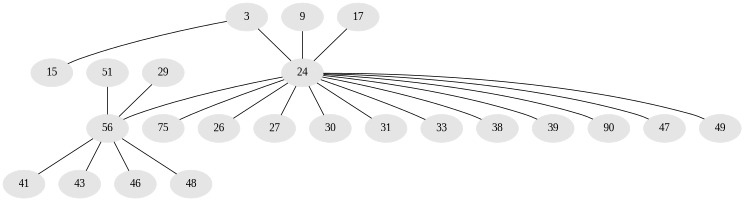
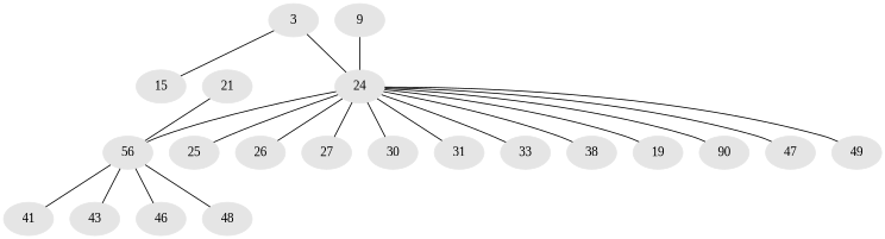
  graph {
    fontname="Liberation Serif"
    node [color=gray90 fontname="Liberation Serif" style=filled]
    edge [fontname="Liberation Serif"]
    3
    15
    24 [super="+11+10+16+22+8"]
    n4 [label=56 super="+6+12"]
-   25 [super="+20" label=75]
+   25 [super="+20"]
    26
    27
    30
    31
    33 [super="+32"]
    38
-   39
+   39 [label=19]
    n13 [label=90 super="+19"]
    47 [super="+37"]
    49 [super="+35"]
    9
-   17
    41
    43
    46
    48 [super="+42+44"]
-   21 [label=51]
-   29
+   21
    3 -- 15
    3 -- 24 [weight=3]
    24 -- n4 [weight=4]
    24 -- 25 [weight=2]
    24 -- 26
    24 -- 27
    24 -- 30
    24 -- 31
    24 -- 33
    24 -- 38
    24 -- 39 [weight=2]
    24 -- n13
    24 -- 47
    24 -- 49
    n4 -- 41
    n4 -- 43
    n4 -- 46
    n4 -- 48
    9 -- 24 [weight=4]
-   17 -- 24
    21 -- n4
-   29 -- n4
  }
